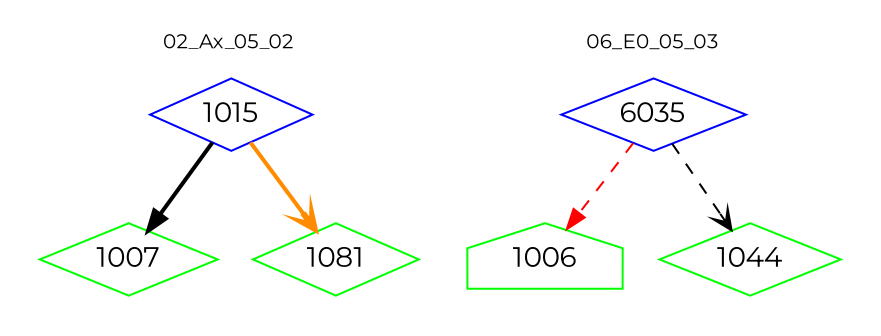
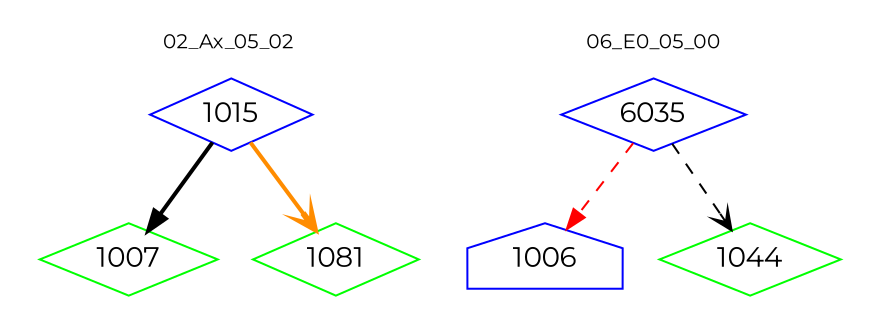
  digraph {
    fontname=Montserrat
    node [color=green fontname=Montserrat shape=diamond]
    edge [arrowhead=normal color=black fontname=Montserrat style=bold]
    n1 [color=blue label=1015]
    n2 [label=1007]
    n3 [label=1081]
    n4 [color=blue label=6035]
-   n5 [label=1006 shape=house]
+   n5 [color=blue label=1006 shape=house]
    n6 [label=1044]
    subgraph cluster_1 {
      color=white
      fontsize=10
      label="02_Ax_05_02"
      n1
      n2
      n3
    }
    subgraph cluster_2 {
      color=white
      fontsize=10
-     label="06_E0_05_03"
+     label="06_E0_05_00"
      n4
      n5
      n6
    }
    n1 -> n2
    n1 -> n3 [arrowhead=vee color=darkorange]
    n4 -> n5 [color=red style=dashed]
    n4 -> n6 [arrowhead=vee style=dashed]
  }
